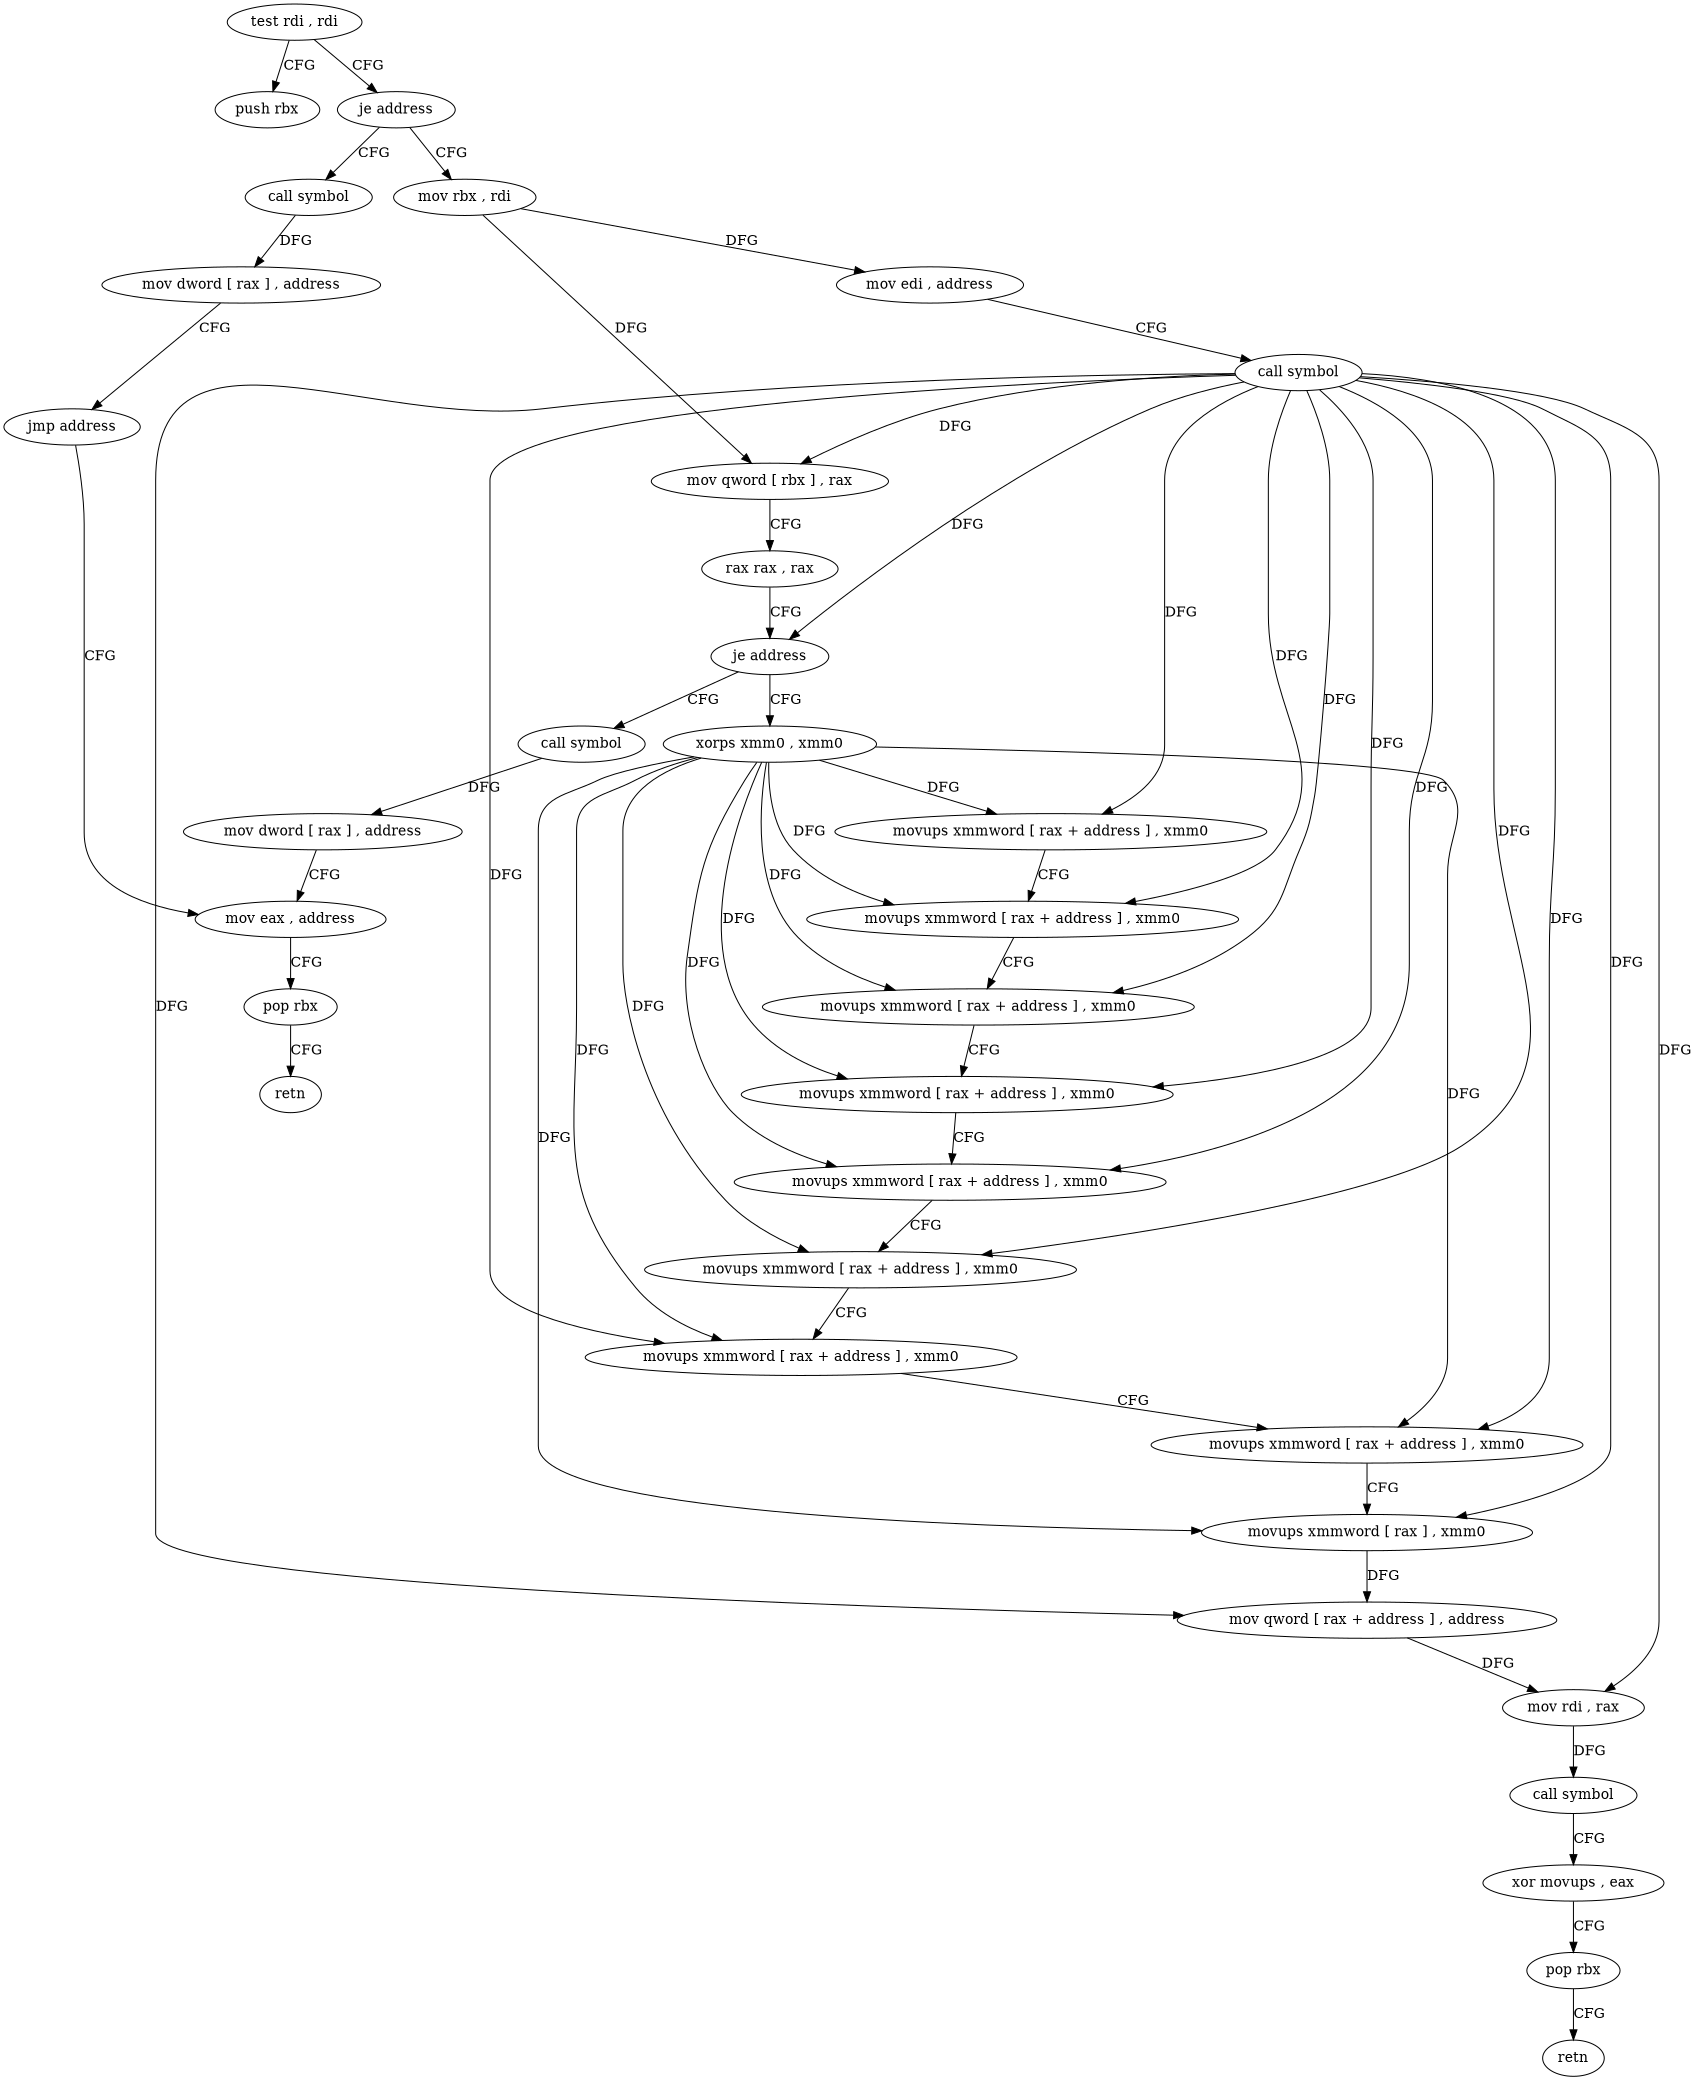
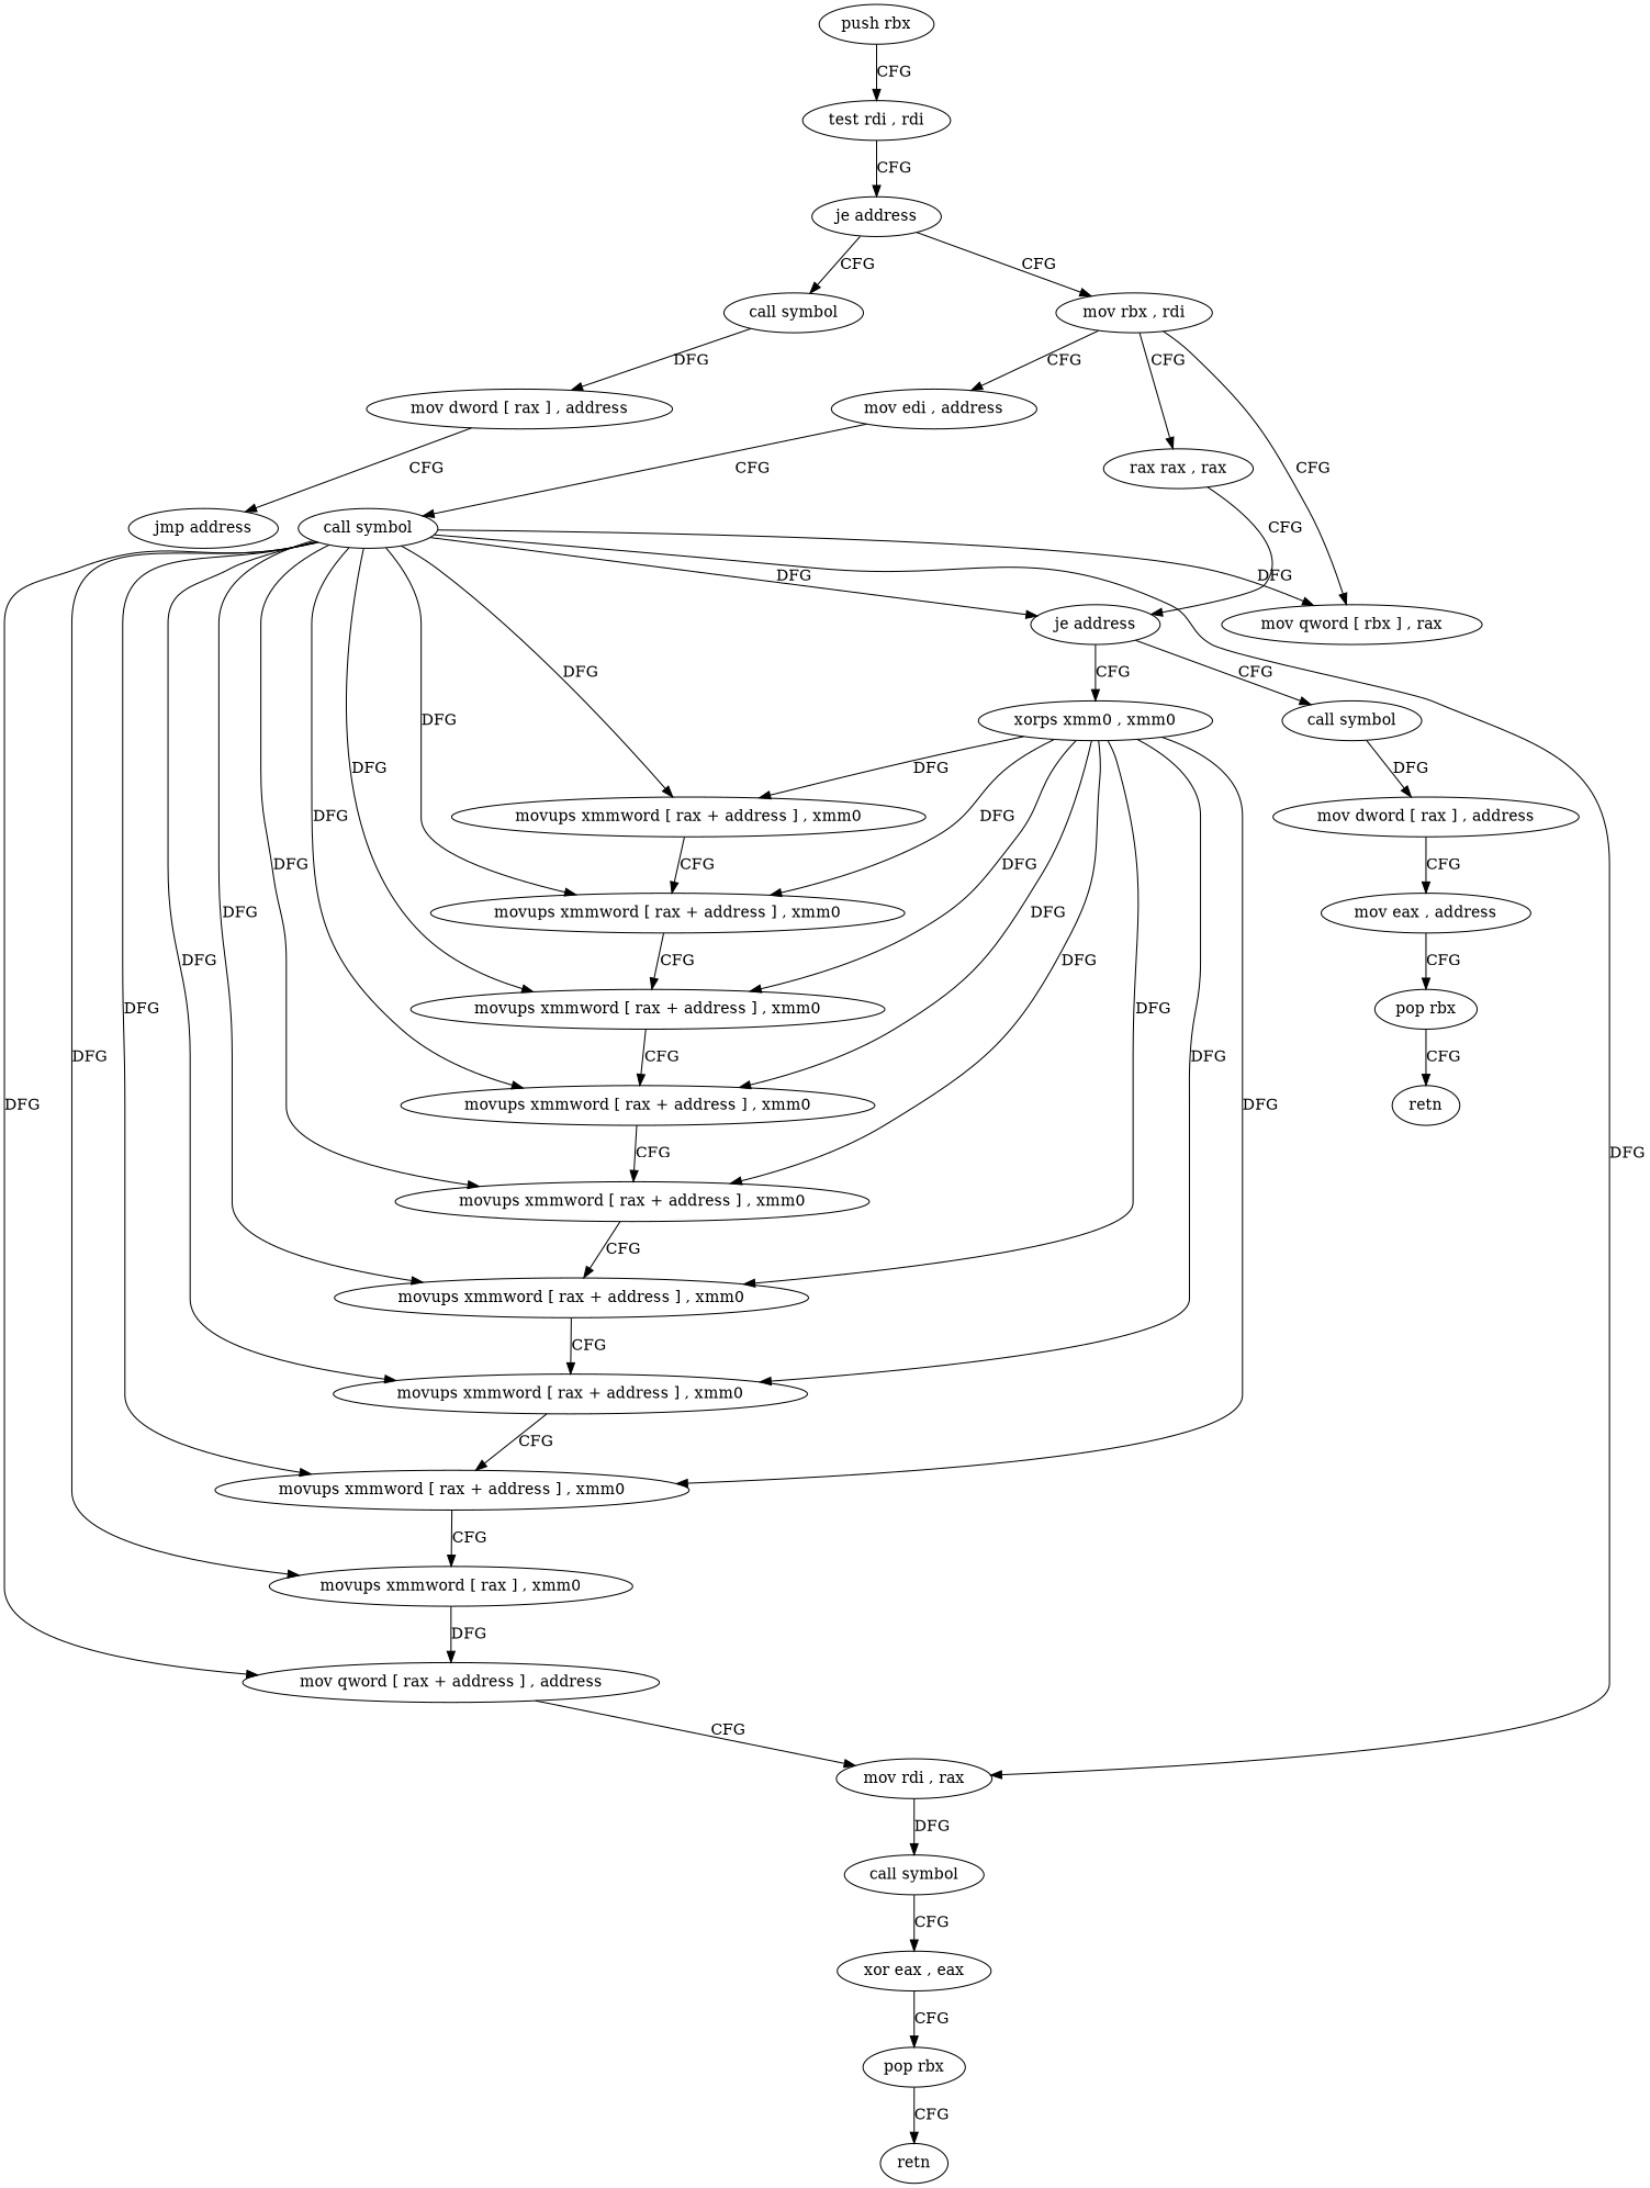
  digraph {
    n1 [label="push rbx"]
    n2 [label="test rdi , rdi"]
    n3 [label="je address"]
    n4 [label="call symbol"]
    n5 [label="mov rbx , rdi"]
    n6 [label="mov dword [ rax ] , address"]
    n7 [label="mov edi , address"]
    n8 [label="mov qword [ rbx ] , rax"]
    n9 [label="jmp address"]
    n10 [label="call symbol"]
    n11 [label="rax rax , rax"]
    n12 [label="mov eax , address"]
    n13 [label="pop rbx"]
    n14 [label=retn]
    n15 [label="je address"]
    n16 [label="movups xmmword [ rax + address ] , xmm0"]
    n17 [label="movups xmmword [ rax + address ] , xmm0"]
    n18 [label="movups xmmword [ rax + address ] , xmm0"]
    n19 [label="movups xmmword [ rax + address ] , xmm0"]
    n20 [label="movups xmmword [ rax + address ] , xmm0"]
    n21 [label="movups xmmword [ rax + address ] , xmm0"]
    n22 [label="movups xmmword [ rax + address ] , xmm0"]
    n23 [label="movups xmmword [ rax + address ] , xmm0"]
    n24 [label="movups xmmword [ rax ] , xmm0"]
    n25 [label="mov qword [ rax + address ] , address"]
    n26 [label="mov rdi , rax"]
    n27 [label="call symbol"]
    n28 [label="xorps xmm0 , xmm0"]
    n29 [label="call symbol"]
    n30 [label="mov dword [ rax ] , address"]
-   n31 [label="xor movups , eax"]
+   n31 [label="xor eax , eax"]
    n32 [label="pop rbx"]
    n33 [label=retn]
-   n2 -> n1 [label=CFG]
+   n1 -> n2 [label=CFG]
    n2 -> n3 [label=CFG]
    n3 -> n4 [label=CFG]
    n3 -> n5 [label=CFG]
    n4 -> n6 [label=DFG]
-   n5 -> n7 [label=DFG]
-   n5 -> n8 [label=DFG]
+   n5 -> n7 [label=CFG]
+   n5 -> n8 [label=CFG]
    n6 -> n9 [label=CFG]
    n7 -> n10 [label=CFG]
-   n8 -> n11 [label=CFG]
-   n9 -> n12 [label=CFG]
+   n5 -> n11 [label=CFG]
    n10 -> n8 [label=DFG]
    n10 -> n15 [label=DFG]
    n10 -> n16 [label=DFG]
    n10 -> n17 [label=DFG]
    n10 -> n18 [label=DFG]
    n10 -> n19 [label=DFG]
    n10 -> n20 [label=DFG]
    n10 -> n21 [label=DFG]
    n10 -> n22 [label=DFG]
    n10 -> n23 [label=DFG]
    n10 -> n24 [label=DFG]
    n10 -> n25 [label=DFG]
    n10 -> n26 [label=DFG]
    n11 -> n15 [label=CFG]
    n12 -> n13 [label=CFG]
    n13 -> n14 [label=CFG]
    n15 -> n27 [label=CFG]
    n15 -> n28 [label=CFG]
    n16 -> n17 [label=CFG]
    n17 -> n18 [label=CFG]
    n18 -> n19 [label=CFG]
    n19 -> n20 [label=CFG]
    n20 -> n21 [label=CFG]
    n21 -> n22 [label=CFG]
    n22 -> n23 [label=CFG]
    n23 -> n24 [label=CFG]
    n24 -> n25 [label=DFG]
-   n25 -> n26 [label=DFG]
+   n25 -> n26 [label=CFG]
    n26 -> n29 [label=DFG]
    n27 -> n30 [label=DFG]
    n28 -> n16 [label=DFG]
    n28 -> n17 [label=DFG]
    n28 -> n18 [label=DFG]
    n28 -> n19 [label=DFG]
    n28 -> n20 [label=DFG]
    n28 -> n21 [label=DFG]
    n28 -> n22 [label=DFG]
    n28 -> n23 [label=DFG]
-   n28 -> n24 [label=DFG]
    n29 -> n31 [label=CFG]
    n30 -> n12 [label=CFG]
    n31 -> n32 [label=CFG]
    n32 -> n33 [label=CFG]
  }
